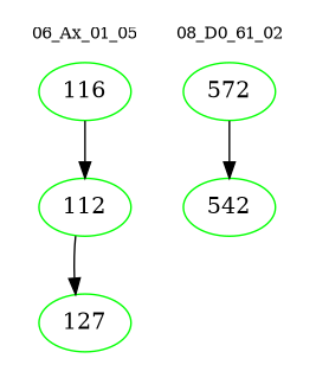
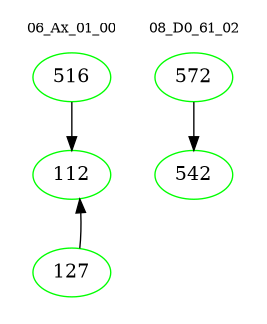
  digraph {
    fontname="DejaVu Serif"
    node [color=green fontname="DejaVu Serif"]
    edge [color=black fontname="DejaVu Serif"]
-   n1 [label=116]
+   n1 [label=516]
    n2 [label=112]
    n3 [label=127]
    n4 [label=572]
    n5 [label=542]
    subgraph cluster_1 {
      color=white
      fontsize=10
-     label="06_Ax_01_05"
+     label="06_Ax_01_00"
      n1
      n2
      n3
    }
    subgraph cluster_2 {
      color=white
      fontsize=10
      label="08_D0_61_02"
      n4
      n5
    }
    n1 -> n2
-   n2 -> n3
+   n3 -> n2
    n4 -> n5
  }
